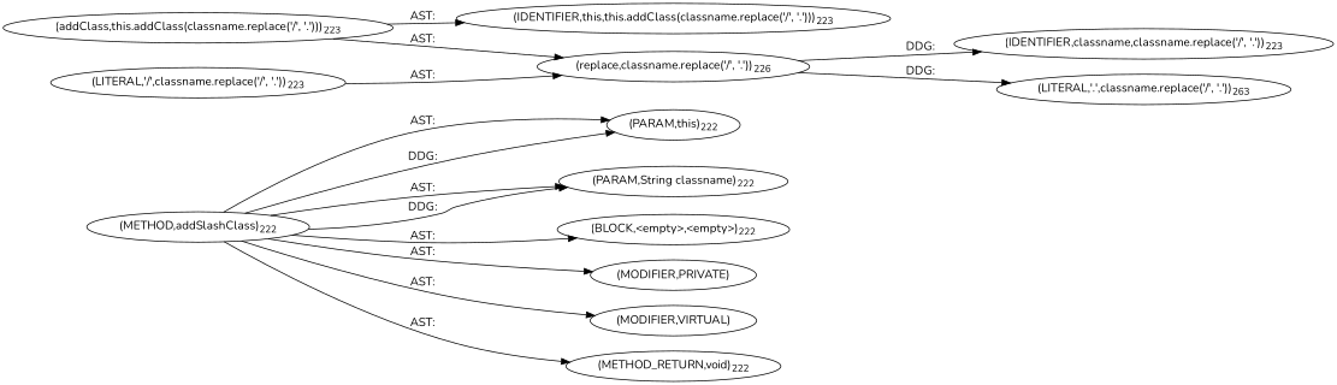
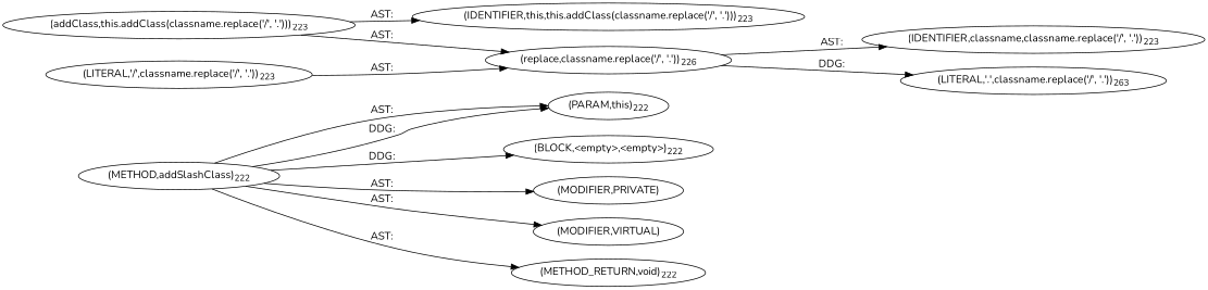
  digraph {
    fontname=Nunito
    rankdir=LR
    node [fontname=Nunito]
    edge [fontname=Nunito]
    n1 [label=<(METHOD,addSlashClass)<SUB>222</SUB>>]
    n2 [label=<(PARAM,this)<SUB>222</SUB>>]
-   n3 [label=<(PARAM,String classname)<SUB>222</SUB>>]
    n4 [label=<(BLOCK,&lt;empty&gt;,&lt;empty&gt;)<SUB>222</SUB>>]
    n5 [label=<(MODIFIER,PRIVATE)>]
    n6 [label=<(MODIFIER,VIRTUAL)>]
    n7 [label=<(METHOD_RETURN,void)<SUB>222</SUB>>]
    n8 [label=<(addClass,this.addClass(classname.replace('/', '.')))<SUB>223</SUB>>]
    n9 [label=<(IDENTIFIER,this,this.addClass(classname.replace('/', '.')))<SUB>223</SUB>>]
    n10 [label=<(replace,classname.replace('/', '.'))<SUB>226</SUB>>]
    n11 [label=<(IDENTIFIER,classname,classname.replace('/', '.'))<SUB>223</SUB>>]
    n12 [label=<(LITERAL,'.',classname.replace('/', '.'))<SUB>263</SUB>>]
    n13 [label=<(LITERAL,'/',classname.replace('/', '.'))<SUB>223</SUB>>]
    n1 -> n2 [label="AST: "]
    n1 -> n2 [label="DDG: "]
-   n1 -> n3 [label="AST: "]
-   n1 -> n3 [label="DDG: "]
-   n1 -> n4 [label="AST: "]
+   n1 -> n4 [label="DDG: "]
    n1 -> n5 [label="AST: "]
    n1 -> n6 [label="AST: "]
    n1 -> n7 [label="AST: "]
    n8 -> n9 [label="AST: "]
    n8 -> n10 [label="AST: "]
-   n10 -> n11 [label="DDG: "]
+   n10 -> n11 [label="AST: "]
    n10 -> n12 [label="DDG: "]
    n13 -> n10 [label="AST: "]
  }
